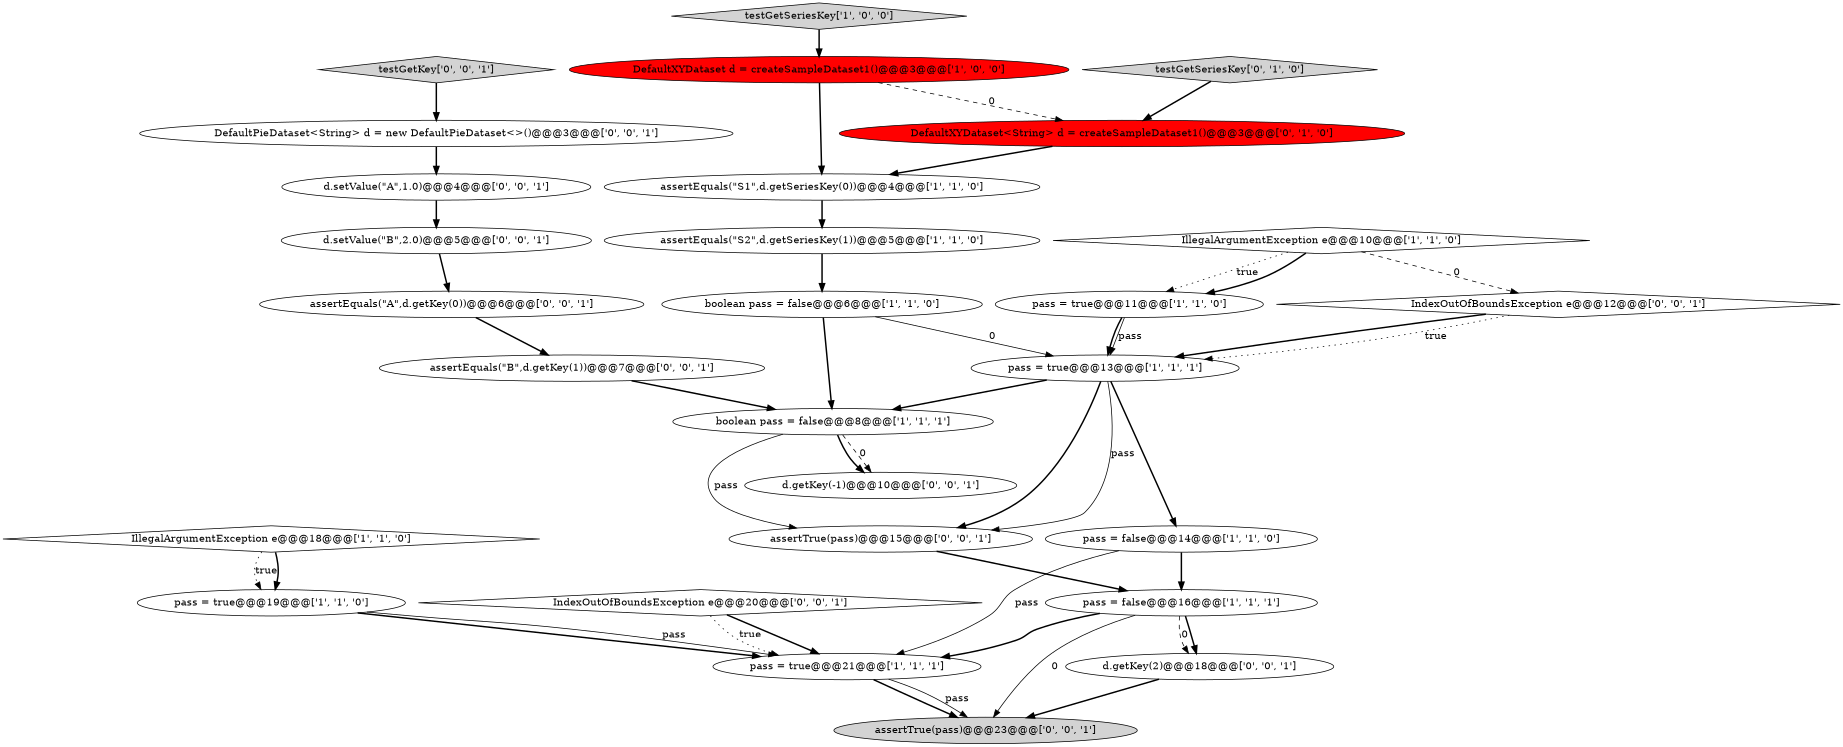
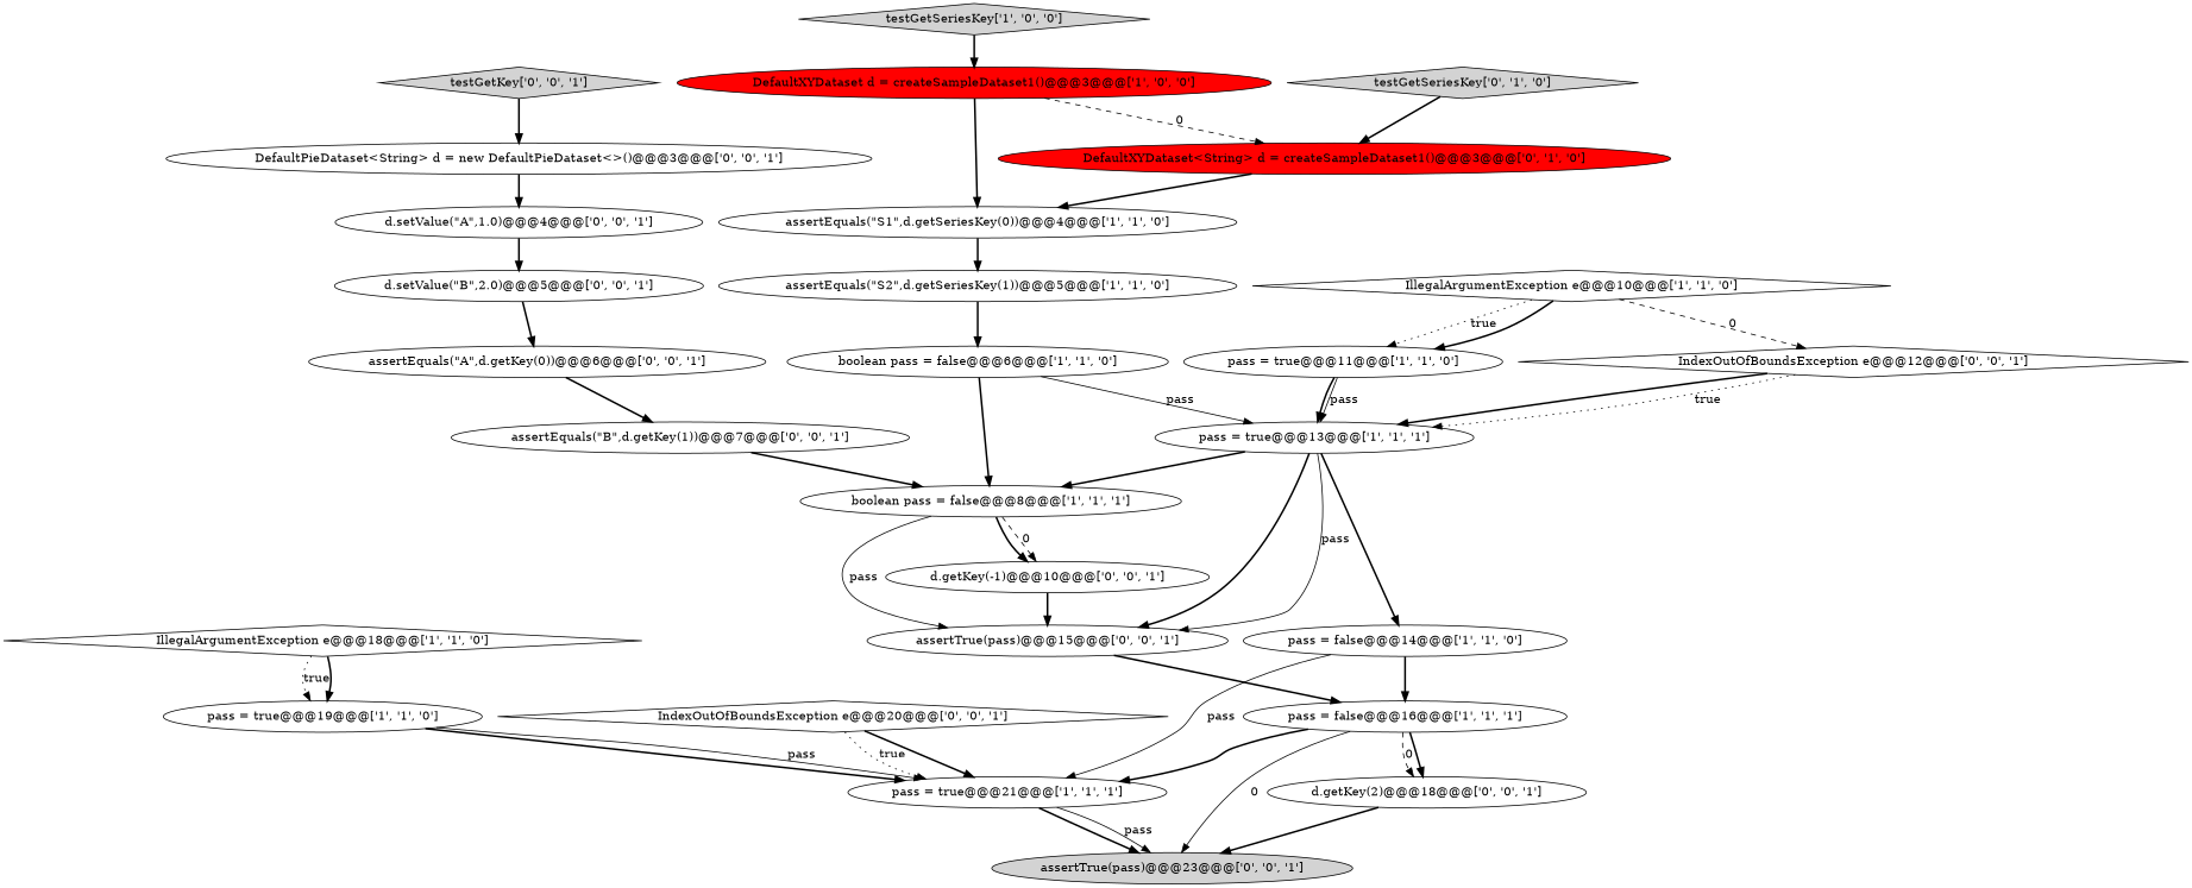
  digraph {
    node [fillcolor=white shape=ellipse style=filled]
    edge [style=bold]
    n1 [label="assertEquals(\"S2\",d.getSeriesKey(1))@@@5@@@['1', '1', '0']"]
    n2 [label="boolean pass = false@@@6@@@['1', '1', '0']"]
    n3 [label="pass = true@@@13@@@['1', '1', '1']"]
    n4 [label="boolean pass = false@@@8@@@['1', '1', '1']"]
    n5 [label="IndexOutOfBoundsException e@@@20@@@['0', '0', '1']" shape=diamond]
    n6 [label="pass = true@@@21@@@['1', '1', '1']"]
    n7 [fillcolor=lightgray label="assertTrue(pass)@@@23@@@['0', '0', '1']"]
    n8 [label="pass = true@@@11@@@['1', '1', '0']"]
    n9 [label="assertTrue(pass)@@@15@@@['0', '0', '1']"]
    n10 [label="pass = false@@@14@@@['1', '1', '0']"]
    n11 [label="assertEquals(\"S1\",d.getSeriesKey(0))@@@4@@@['1', '1', '0']"]
    n12 [fillcolor=lightgray label="testGetSeriesKey['1', '0', '0']" shape=diamond]
    n13 [fillcolor=red label="DefaultXYDataset d = createSampleDataset1()@@@3@@@['1', '0', '0']"]
    n14 [fillcolor=red label="DefaultXYDataset<String> d = createSampleDataset1()@@@3@@@['0', '1', '0']"]
    n15 [label="DefaultPieDataset<String> d = new DefaultPieDataset<>()@@@3@@@['0', '0', '1']"]
    n16 [label="d.setValue(\"A\",1.0)@@@4@@@['0', '0', '1']"]
    n17 [label="d.setValue(\"B\",2.0)@@@5@@@['0', '0', '1']"]
    n18 [label="pass = false@@@16@@@['1', '1', '1']"]
    n19 [label="d.getKey(2)@@@18@@@['0', '0', '1']"]
    n20 [fillcolor=lightgray label="testGetSeriesKey['0', '1', '0']" shape=diamond]
    n21 [label="IllegalArgumentException e@@@10@@@['1', '1', '0']" shape=diamond]
    n22 [label="IndexOutOfBoundsException e@@@12@@@['0', '0', '1']" shape=diamond]
    n23 [label="IllegalArgumentException e@@@18@@@['1', '1', '0']" shape=diamond]
    n24 [label="pass = true@@@19@@@['1', '1', '0']"]
    n25 [fillcolor=lightgray label="testGetKey['0', '0', '1']" shape=diamond]
    n26 [label="assertEquals(\"A\",d.getKey(0))@@@6@@@['0', '0', '1']"]
    n27 [label="assertEquals(\"B\",d.getKey(1))@@@7@@@['0', '0', '1']"]
    n28 [label="d.getKey(-1)@@@10@@@['0', '0', '1']"]
    n1 -> n2
-   n2 -> n3 [label=0 style=solid]
+   n2 -> n3 [label=pass style=solid]
    n2 -> n4
    n3 -> n4
    n3 -> n9 [label=pass style=solid]
    n3 -> n9
    n3 -> n10
    n4 -> n9 [label=pass style=solid]
    n4 -> n28 [label=0 style=dashed]
    n4 -> n28
    n5 -> n6
    n5 -> n6 [label=true style=dotted]
    n6 -> n7
    n6 -> n7 [label=pass style=solid]
    n8 -> n3 [label=pass style=solid]
    n8 -> n3
    n9 -> n18
    n10 -> n6 [label=pass style=solid]
    n10 -> n18
    n11 -> n1
    n12 -> n13
    n13 -> n11
    n13 -> n14 [label=0 style=dashed]
    n14 -> n11
    n15 -> n16
    n16 -> n17
    n17 -> n26
    n18 -> n6
    n18 -> n7 [label=0 style=solid]
    n18 -> n19
    n18 -> n19 [label=0 style=dashed]
    n19 -> n7
    n20 -> n14
    n21 -> n8 [label=true style=dotted]
    n21 -> n8
    n21 -> n22 [label=0 style=dashed]
    n22 -> n3 [label=true style=dotted]
    n22 -> n3
    n23 -> n24 [label=true style=dotted]
    n23 -> n24
    n24 -> n6
    n24 -> n6 [label=pass style=solid]
    n25 -> n15
    n26 -> n27
    n27 -> n4
+   n28 -> n9
  }
